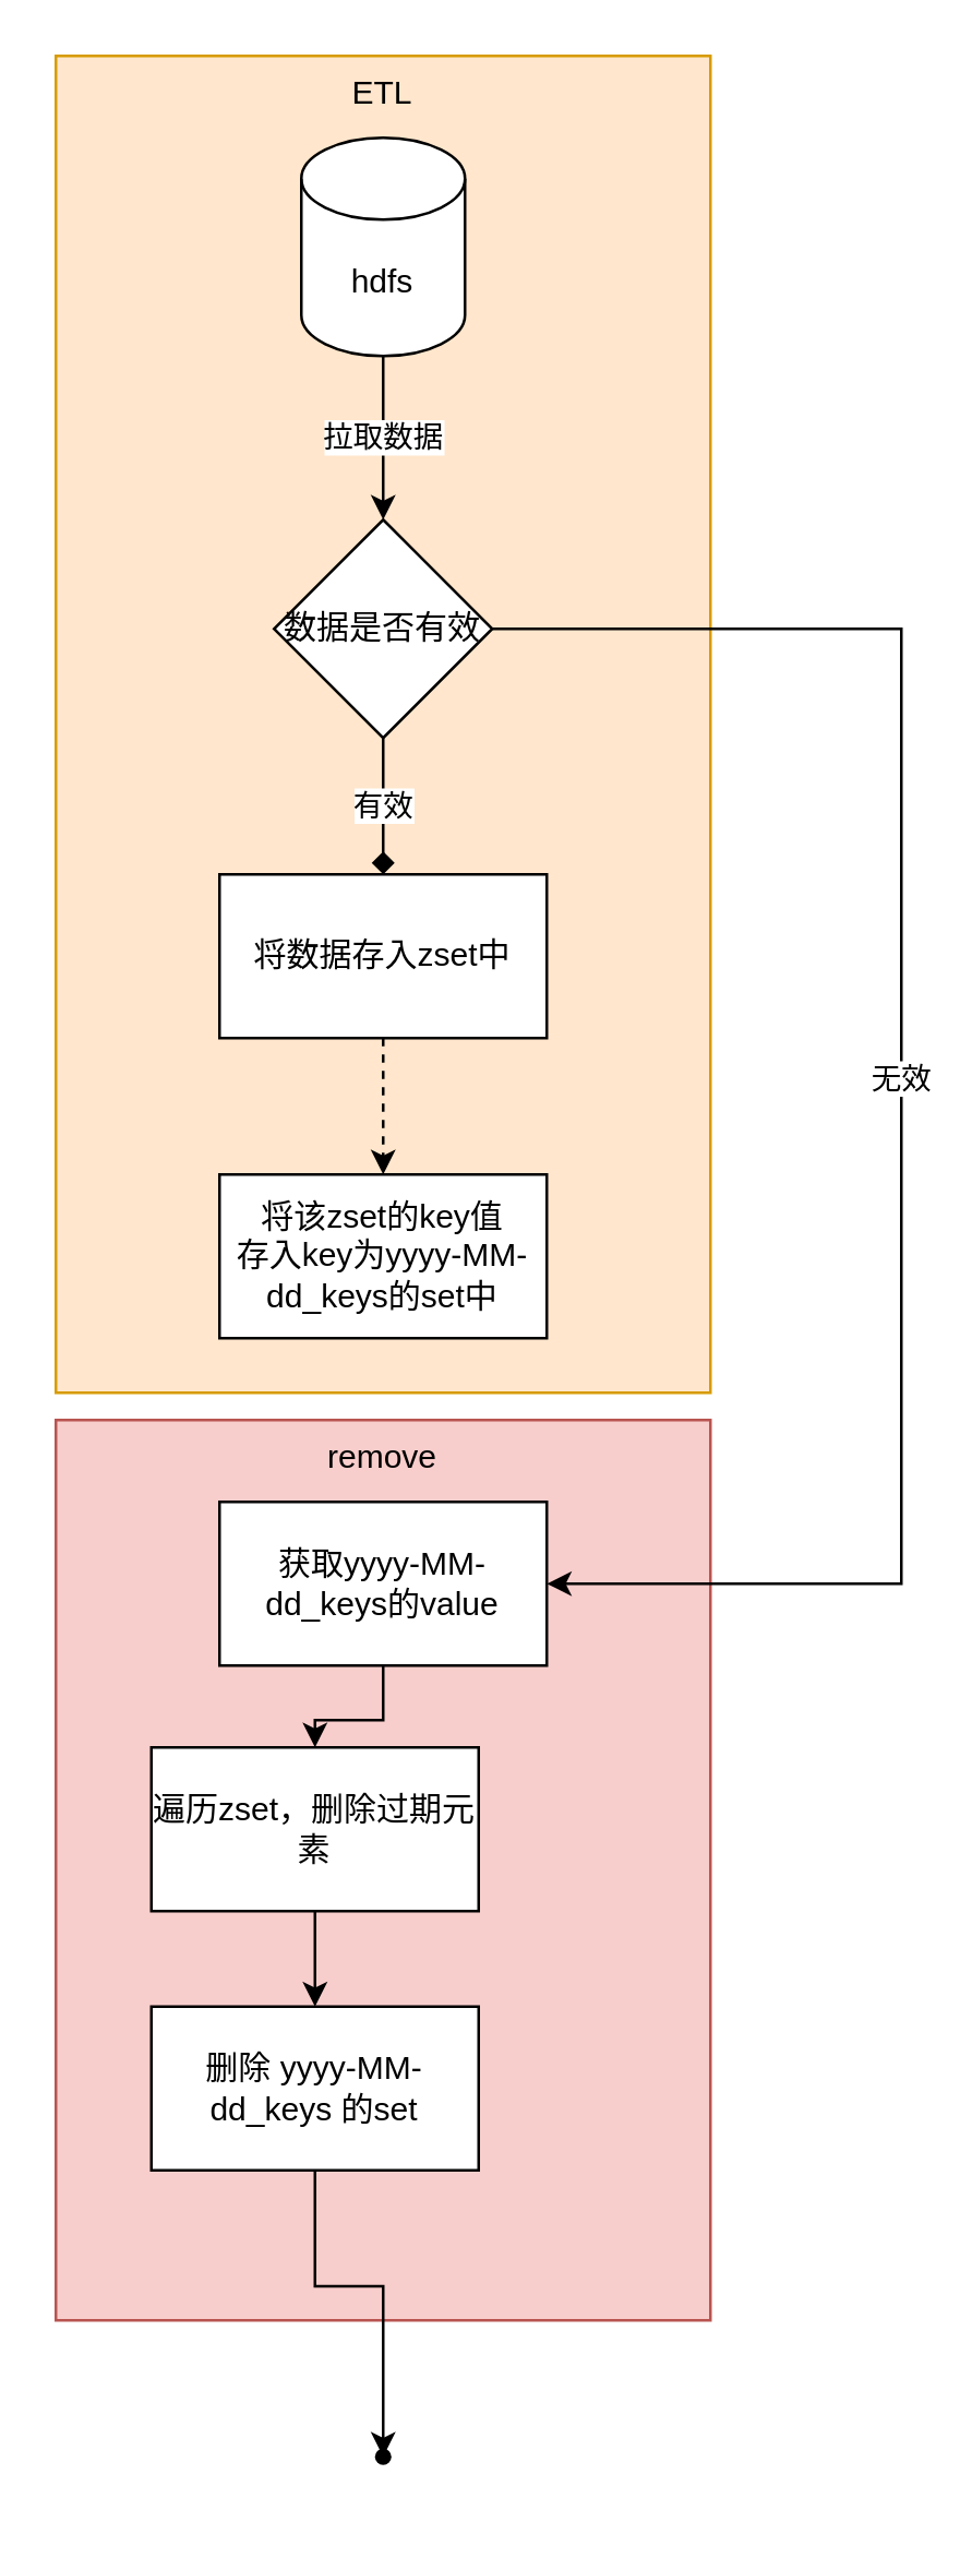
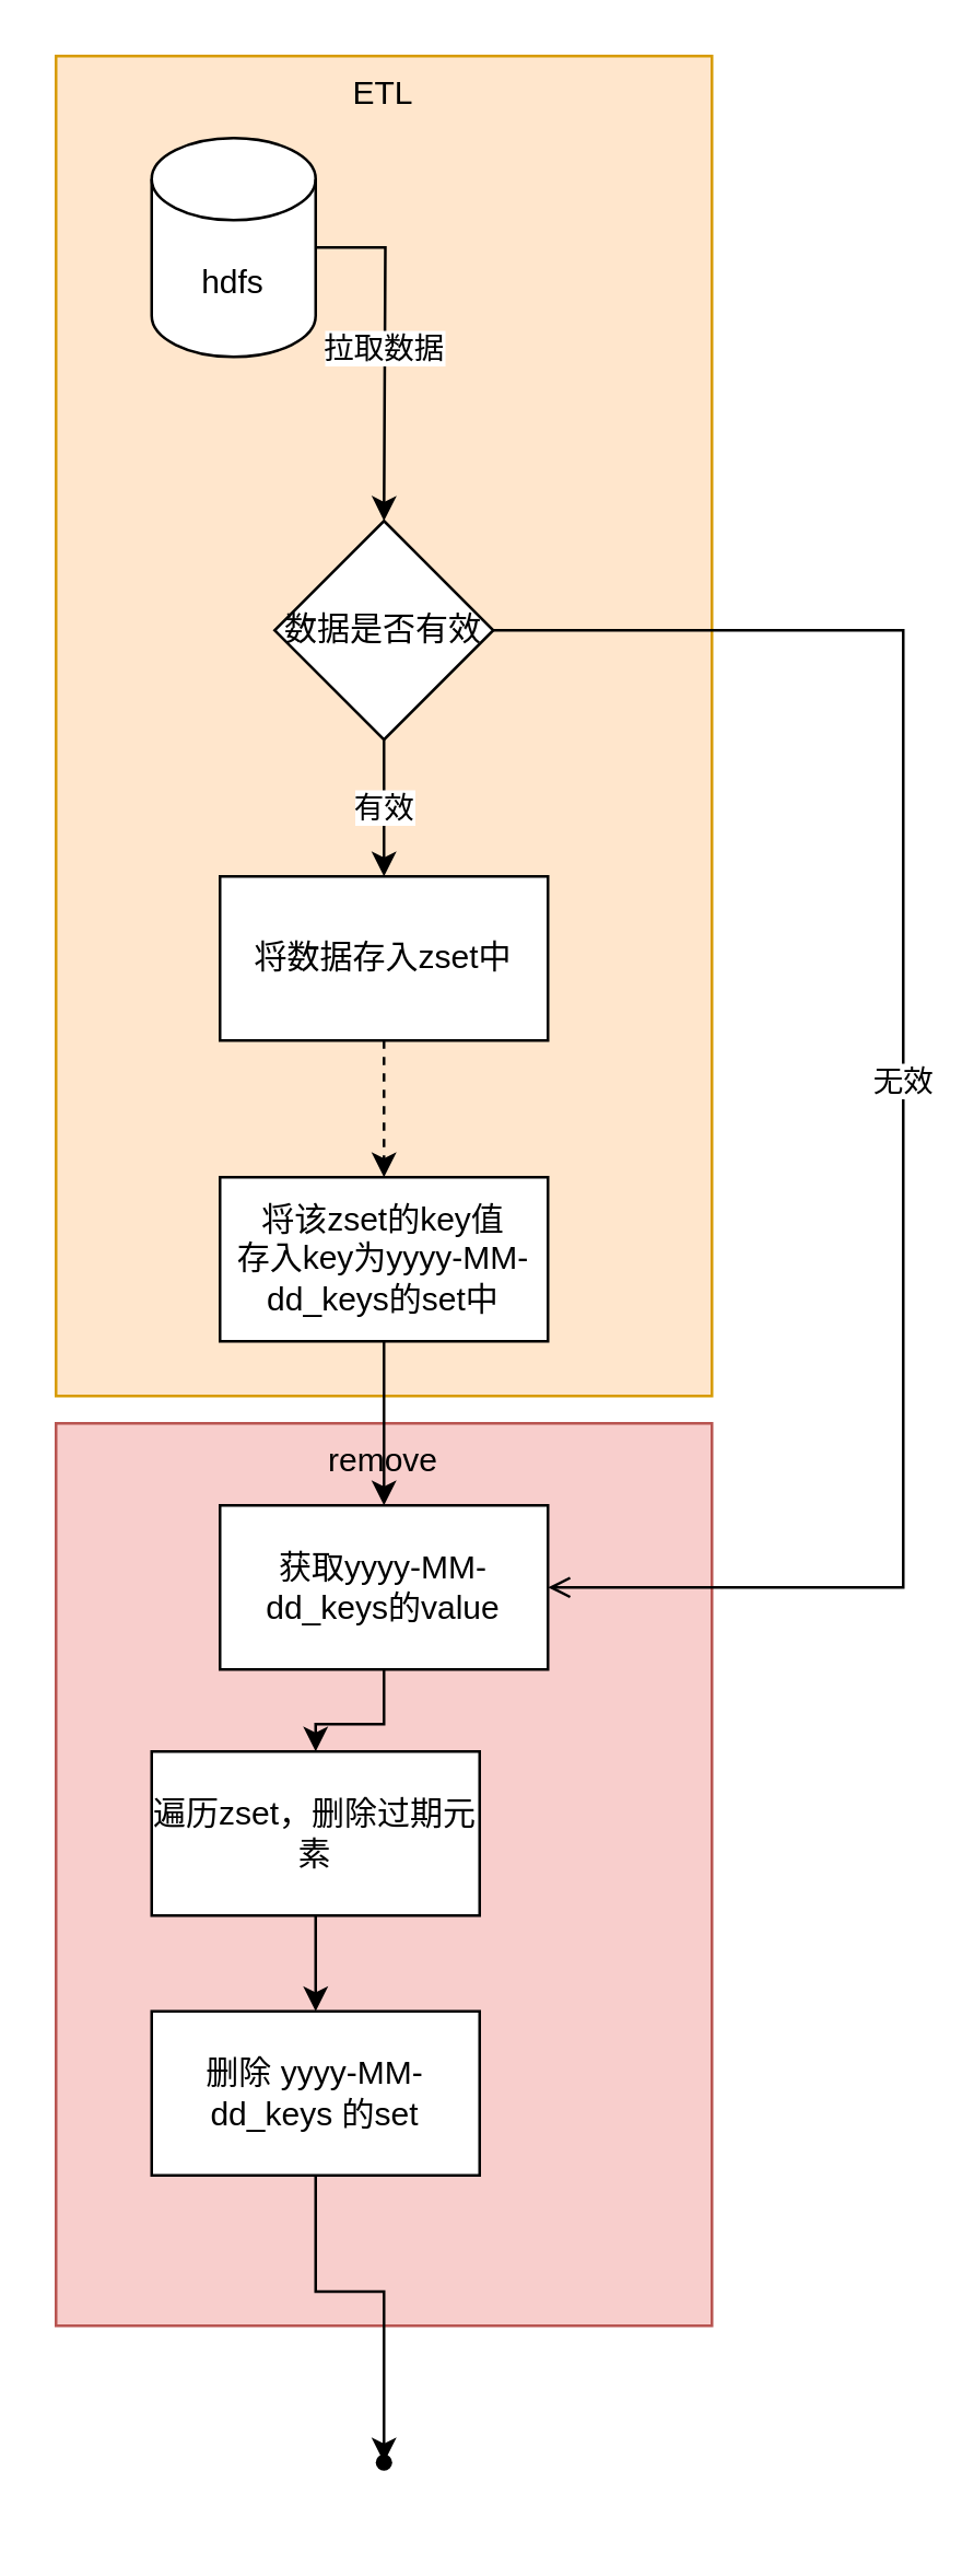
  <mxCell id="0" />
  <mxCell id="1" parent="0" />
  <mxCell id="2" value="remove" style="rounded=0;whiteSpace=wrap;html=1;fillColor=#f8cecc;strokeColor=#b85450;verticalAlign=top;" vertex="1" parent="1"><mxGeometry x="20" y="520" width="240" height="330" as="geometry" /></mxCell>
  <mxCell id="3" value="ETL" style="rounded=0;whiteSpace=wrap;html=1;fillColor=#ffe6cc;strokeColor=#d79b00;verticalAlign=top;" vertex="1" parent="1"><mxGeometry x="20" y="20" width="240" height="490" as="geometry" /></mxCell>
  <mxCell id="4" value="拉取数据" style="edgeStyle=orthogonalEdgeStyle;rounded=0;orthogonalLoop=1;jettySize=auto;html=1;" edge="1" parent="1" source="5"><mxGeometry relative="1" as="geometry"><mxPoint x="140" y="190" as="targetPoint" /></mxGeometry></mxCell>
- <mxCell id="5" value="hdfs" style="shape=cylinder3;whiteSpace=wrap;html=1;boundedLbl=1;backgroundOutline=1;size=15;" vertex="1" parent="1"><mxGeometry x="110" y="50" width="60" height="80" as="geometry" /></mxCell>
- <mxCell id="6" value="有效" style="edgeStyle=orthogonalEdgeStyle;rounded=0;orthogonalLoop=1;jettySize=auto;html=1;endArrow=diamond;" edge="1" parent="1" source="8" target="10"><mxGeometry relative="1" as="geometry" /></mxCell>
- <mxCell id="7" value="无效" style="edgeStyle=orthogonalEdgeStyle;rounded=0;orthogonalLoop=1;jettySize=auto;html=1;entryX=1;entryY=0.5;entryDx=0;entryDy=0;" edge="1" parent="1" source="8" target="14"><mxGeometry relative="1" as="geometry"><Array as="points"><mxPoint x="330" y="230" /><mxPoint x="330" y="580" /></Array></mxGeometry></mxCell>
+ <mxCell id="5" value="hdfs" style="shape=cylinder3;whiteSpace=wrap;html=1;boundedLbl=1;backgroundOutline=1;size=15;" vertex="1" parent="1"><mxGeometry x="55" y="50" width="60" height="80" as="geometry" /></mxCell>
+ <mxCell id="6" value="有效" style="edgeStyle=orthogonalEdgeStyle;rounded=0;orthogonalLoop=1;jettySize=auto;html=1;" edge="1" parent="1" source="8" target="10"><mxGeometry relative="1" as="geometry" /></mxCell>
+ <mxCell id="7" value="无效" style="edgeStyle=orthogonalEdgeStyle;rounded=0;orthogonalLoop=1;jettySize=auto;html=1;entryX=1;entryY=0.5;entryDx=0;entryDy=0;endArrow=open;" edge="1" parent="1" source="8" target="14"><mxGeometry relative="1" as="geometry"><Array as="points"><mxPoint x="330" y="230" /><mxPoint x="330" y="580" /></Array></mxGeometry></mxCell>
  <mxCell id="8" value="数据是否有效" style="rhombus;whiteSpace=wrap;html=1;" vertex="1" parent="1"><mxGeometry x="100" y="190" width="80" height="80" as="geometry" /></mxCell>
  <mxCell id="9" value="" style="edgeStyle=orthogonalEdgeStyle;rounded=0;orthogonalLoop=1;jettySize=auto;html=1;dashed=1;" edge="1" parent="1" source="10" target="12"><mxGeometry relative="1" as="geometry" /></mxCell>
  <mxCell id="10" value="将数据存入zset中&lt;br&gt;" style="whiteSpace=wrap;html=1;" vertex="1" parent="1"><mxGeometry x="80" y="320" width="120" height="60" as="geometry" /></mxCell>
+ <mxCell id="11" value="" style="edgeStyle=orthogonalEdgeStyle;rounded=0;orthogonalLoop=1;jettySize=auto;html=1;" edge="1" parent="1" source="12" target="14"><mxGeometry relative="1" as="geometry" /></mxCell>
  <mxCell id="12" value="将该zset的key值&lt;br&gt;存入key为yyyy-MM-dd_keys的set中" style="whiteSpace=wrap;html=1;" vertex="1" parent="1"><mxGeometry x="80" y="430" width="120" height="60" as="geometry" /></mxCell>
  <mxCell id="13" value="" style="edgeStyle=orthogonalEdgeStyle;rounded=0;orthogonalLoop=1;jettySize=auto;html=1;" edge="1" parent="1" source="14" target="16"><mxGeometry relative="1" as="geometry" /></mxCell>
  <mxCell id="14" value="获取yyyy-MM-dd_keys的value" style="whiteSpace=wrap;html=1;" vertex="1" parent="1"><mxGeometry x="80" y="550" width="120" height="60" as="geometry" /></mxCell>
  <mxCell id="15" value="" style="edgeStyle=orthogonalEdgeStyle;rounded=0;orthogonalLoop=1;jettySize=auto;html=1;" edge="1" parent="1" source="16" target="18"><mxGeometry relative="1" as="geometry" /></mxCell>
  <mxCell id="16" value="遍历zset，删除过期元素" style="whiteSpace=wrap;html=1;" vertex="1" parent="1"><mxGeometry x="55" y="640" width="120" height="60" as="geometry" /></mxCell>
  <mxCell id="17" value="" style="edgeStyle=orthogonalEdgeStyle;rounded=0;orthogonalLoop=1;jettySize=auto;html=1;" edge="1" parent="1" source="18" target="19"><mxGeometry relative="1" as="geometry" /></mxCell>
  <mxCell id="18" value="删除 yyyy-MM-dd_keys 的set" style="whiteSpace=wrap;html=1;" vertex="1" parent="1"><mxGeometry x="55" y="735" width="120" height="60" as="geometry" /></mxCell>
  <mxCell id="19" value="" style="shape=waypoint;sketch=0;size=6;pointerEvents=1;points=[];fillColor=default;resizable=0;rotatable=0;perimeter=centerPerimeter;snapToPoint=1;" vertex="1" parent="1"><mxGeometry x="120" y="880" width="40" height="40" as="geometry" /></mxCell>
